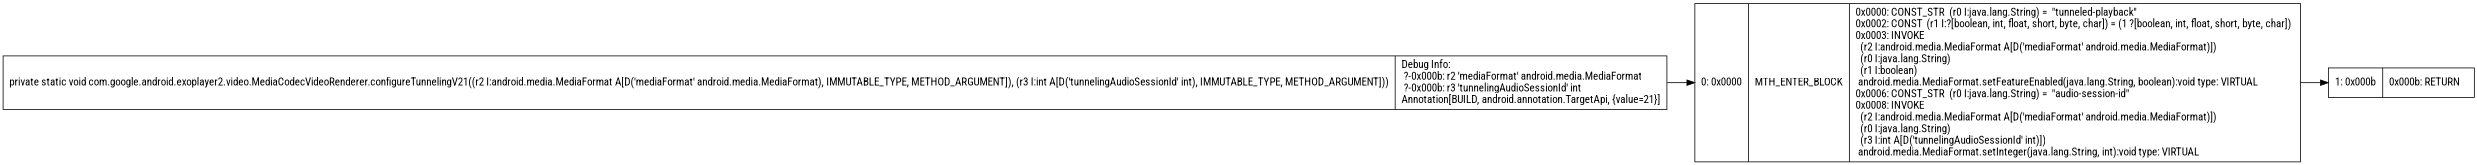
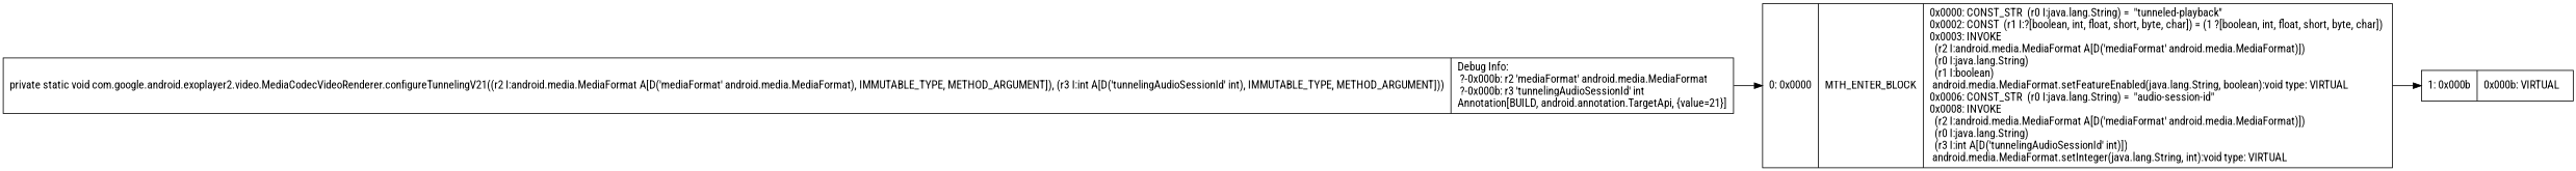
  digraph {
    rankdir=LR
    fontname="Roboto Condensed"
    node [shape=record fontname="Roboto Condensed"]
    edge [fontname="Roboto Condensed"]
    n1 [label="{0\:\ 0x0000|MTH_ENTER_BLOCK\l|0x0000: CONST_STR  (r0 I:java.lang.String) =  \"tunneled\-playback\" \l0x0002: CONST  (r1 I:?[boolean, int, float, short, byte, char]) = (1 ?[boolean, int, float, short, byte, char]) \l0x0003: INVOKE  \l  (r2 I:android.media.MediaFormat A[D('mediaFormat' android.media.MediaFormat)])\l  (r0 I:java.lang.String)\l  (r1 I:boolean)\l android.media.MediaFormat.setFeatureEnabled(java.lang.String, boolean):void type: VIRTUAL \l0x0006: CONST_STR  (r0 I:java.lang.String) =  \"audio\-session\-id\" \l0x0008: INVOKE  \l  (r2 I:android.media.MediaFormat A[D('mediaFormat' android.media.MediaFormat)])\l  (r0 I:java.lang.String)\l  (r3 I:int A[D('tunnelingAudioSessionId' int)])\l android.media.MediaFormat.setInteger(java.lang.String, int):void type: VIRTUAL \l}"]
-   n2 [label="{1\:\ 0x000b|0x000b: RETURN   \l}"]
+   n2 [label="{1\:\ 0x000b|0x000b: VIRTUAL   \l}"]
    n3 [label="{private static void com.google.android.exoplayer2.video.MediaCodecVideoRenderer.configureTunnelingV21((r2 I:android.media.MediaFormat A[D('mediaFormat' android.media.MediaFormat), IMMUTABLE_TYPE, METHOD_ARGUMENT]), (r3 I:int A[D('tunnelingAudioSessionId' int), IMMUTABLE_TYPE, METHOD_ARGUMENT]))  | Debug Info:\l  ?\-0x000b: r2 'mediaFormat' android.media.MediaFormat\l  ?\-0x000b: r3 'tunnelingAudioSessionId' int\lAnnotation[BUILD, android.annotation.TargetApi, \{value=21\}]\l}"]
    n1 -> n2
    n3 -> n1
  }
